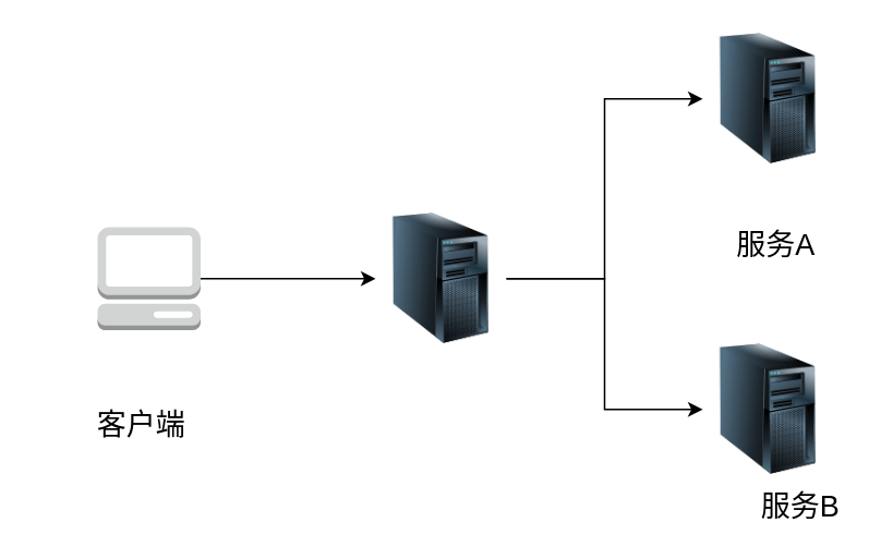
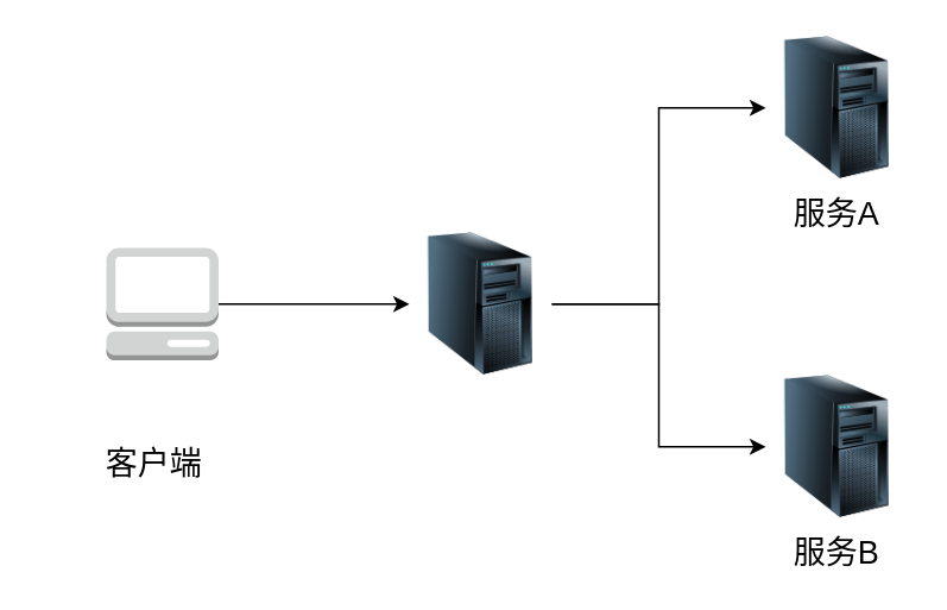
  <mxCell id="0" />
  <mxCell id="1" parent="0" />
  <mxCell id="2" style="edgeStyle=orthogonalEdgeStyle;rounded=0;orthogonalLoop=1;jettySize=auto;html=1;entryX=0;entryY=0.5;entryDx=0;entryDy=0;" edge="1" parent="1" source="4" target="5"><mxGeometry relative="1" as="geometry" /></mxCell>
  <mxCell id="3" style="edgeStyle=orthogonalEdgeStyle;rounded=0;orthogonalLoop=1;jettySize=auto;html=1;" edge="1" parent="1" source="4" target="6"><mxGeometry relative="1" as="geometry" /></mxCell>
  <mxCell id="4" value="" style="image;html=1;labelBackgroundColor=#ffffff;image=img/lib/clip_art/computers/Server_Tower_128x128.png" vertex="1" parent="1"><mxGeometry x="229" y="130" width="80" height="80" as="geometry" /></mxCell>
  <mxCell id="5" value="" style="image;html=1;labelBackgroundColor=#ffffff;image=img/lib/clip_art/computers/Server_Tower_128x128.png" vertex="1" parent="1"><mxGeometry x="429" y="20" width="80" height="80" as="geometry" /></mxCell>
  <mxCell id="6" value="" style="image;html=1;labelBackgroundColor=#ffffff;image=img/lib/clip_art/computers/Server_Tower_128x128.png" vertex="1" parent="1"><mxGeometry x="429" y="210" width="80" height="80" as="geometry" /></mxCell>
- <mxCell id="7" value="&lt;font style=&quot;font-size: 18px&quot;&gt;服务A&lt;/font&gt;" style="text;html=1;strokeColor=none;fillColor=none;align=center;verticalAlign=middle;whiteSpace=wrap;rounded=0;" vertex="1" parent="1"><mxGeometry x="444" y="140" width="60" height="20" as="geometry" /></mxCell>
- <mxCell id="8" value="&lt;font style=&quot;font-size: 18px&quot;&gt;服务B&lt;/font&gt;" style="text;html=1;strokeColor=none;fillColor=none;align=center;verticalAlign=middle;whiteSpace=wrap;rounded=0;" vertex="1" parent="1"><mxGeometry x="459" y="300" width="60" height="20" as="geometry" /></mxCell>
+ <mxCell id="7" value="&lt;font style=&quot;font-size: 18px&quot;&gt;服务A&lt;/font&gt;" style="text;html=1;strokeColor=none;fillColor=none;align=center;verticalAlign=middle;whiteSpace=wrap;rounded=0;" vertex="1" parent="1"><mxGeometry x="439" y="110" width="60" height="20" as="geometry" /></mxCell>
+ <mxCell id="8" value="&lt;font style=&quot;font-size: 18px&quot;&gt;服务B&lt;/font&gt;" style="text;html=1;strokeColor=none;fillColor=none;align=center;verticalAlign=middle;whiteSpace=wrap;rounded=0;" vertex="1" parent="1"><mxGeometry x="439" y="300" width="60" height="20" as="geometry" /></mxCell>
  <mxCell id="9" style="edgeStyle=orthogonalEdgeStyle;rounded=0;orthogonalLoop=1;jettySize=auto;html=1;" edge="1" parent="1" source="10" target="4"><mxGeometry relative="1" as="geometry" /></mxCell>
  <mxCell id="10" value="" style="outlineConnect=0;dashed=0;verticalLabelPosition=bottom;verticalAlign=top;align=center;html=1;shape=mxgraph.aws3.management_console;fillColor=#D2D3D3;gradientColor=none;" vertex="1" parent="1"><mxGeometry x="59" y="138.5" width="63" height="63" as="geometry" /></mxCell>
  <mxCell id="11" value="&lt;span style=&quot;font-size: 18px&quot;&gt;客户端&lt;/span&gt;" style="text;html=1;strokeColor=none;fillColor=none;align=center;verticalAlign=middle;whiteSpace=wrap;rounded=0;" vertex="1" parent="1"><mxGeometry x="20.5" y="240" width="130" height="40" as="geometry" /></mxCell>
